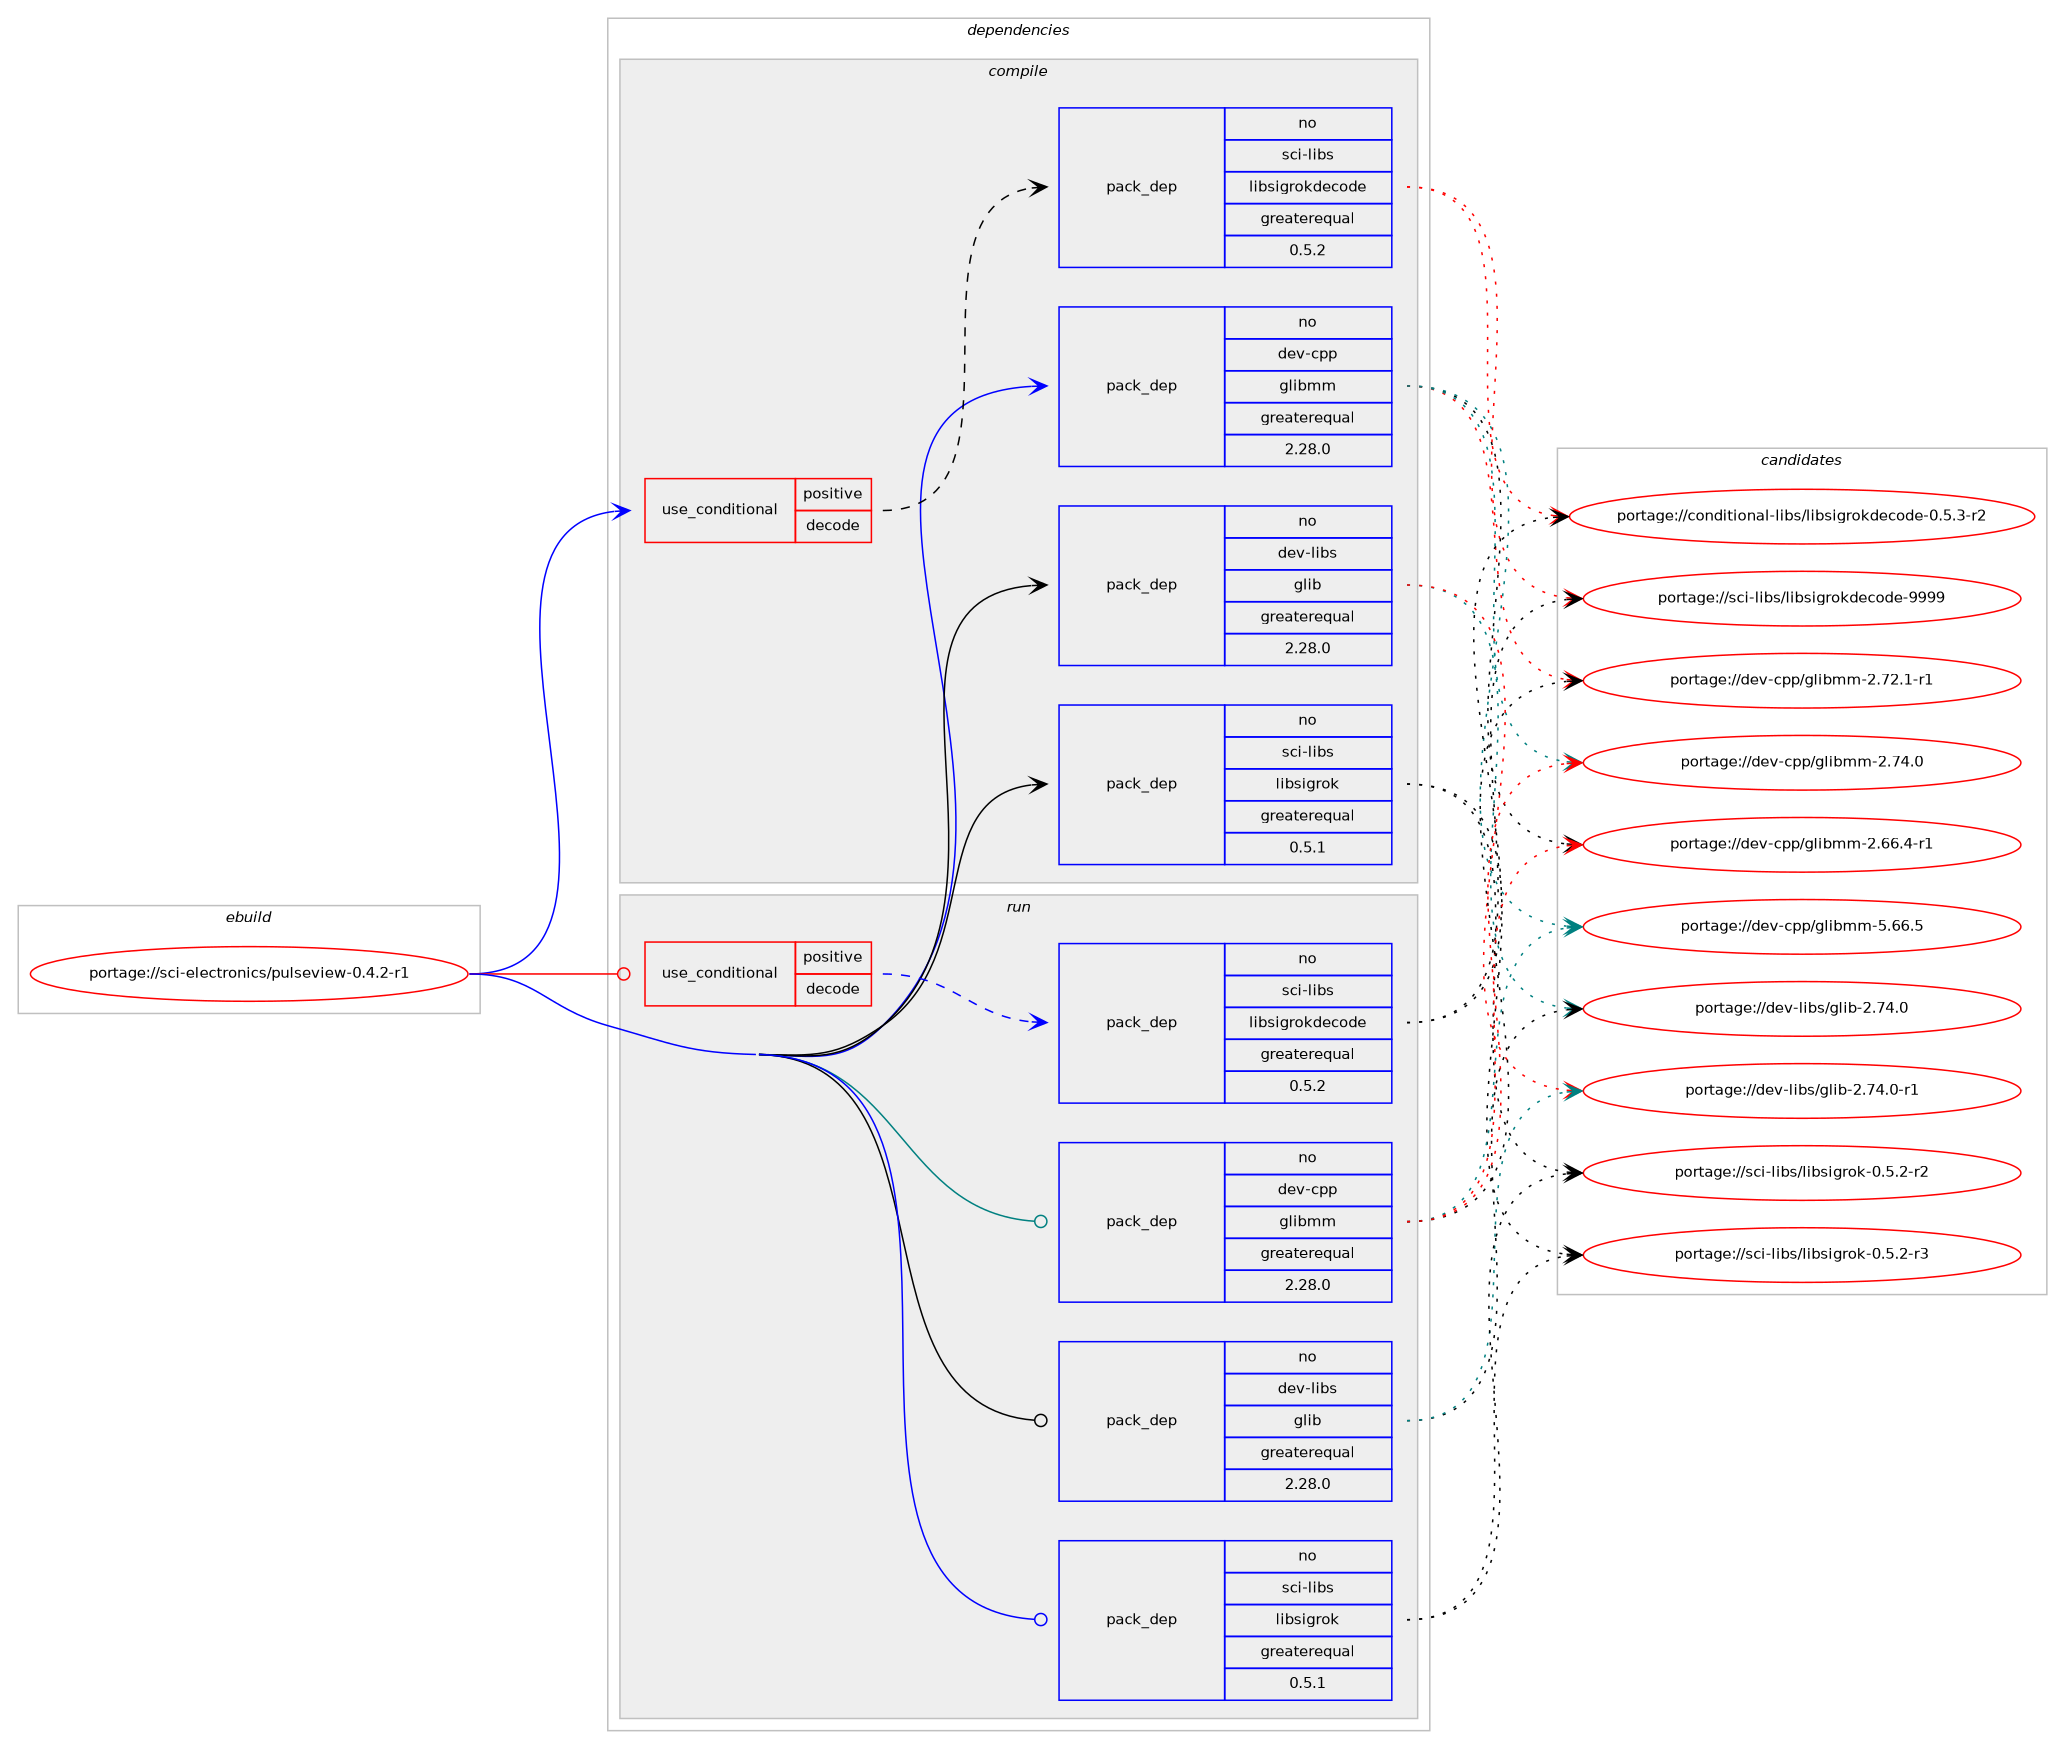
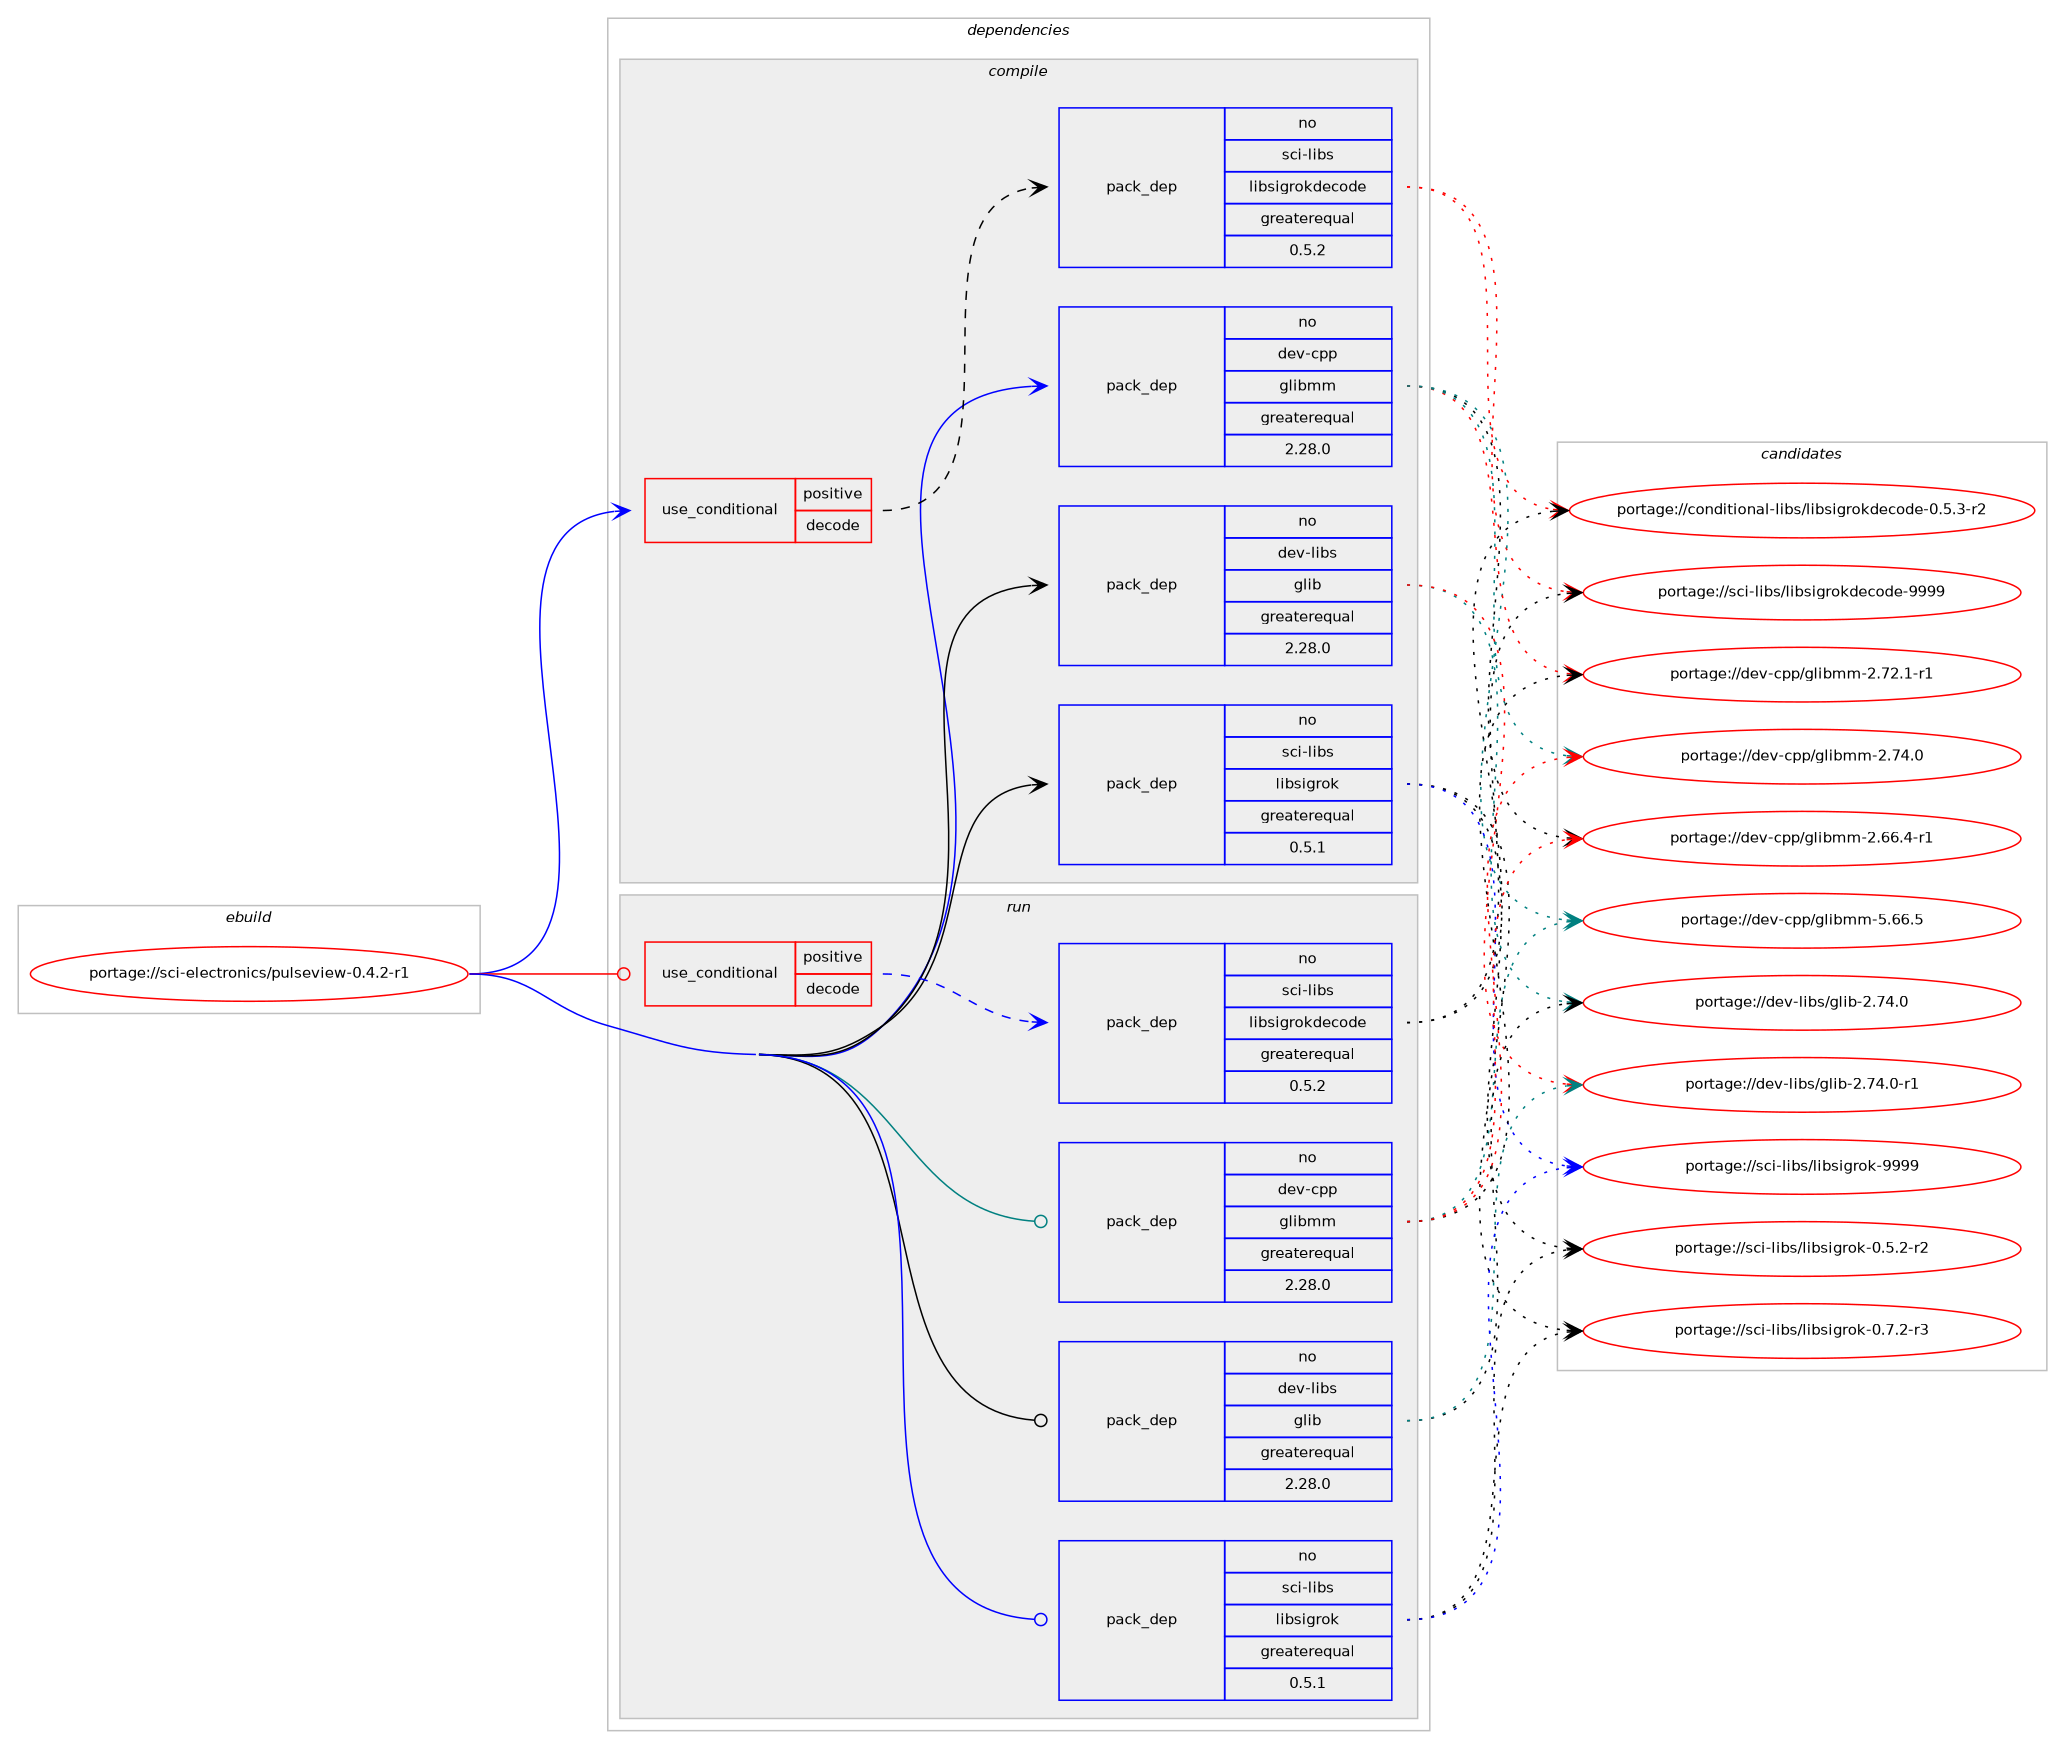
  digraph {
    compound=true
    concentrate=true
    fontname=Helvetica
    fontsize=10
    newrank=true
    rankdir=LR
    ranksep=1.5
    node [color=red fontname=Helvetica fontsize=10]
    edge [arrowhead=vee color=black headport=w style=dotted tailport=e weight=100]
    n1 [label="portage://sci-electronics/pulseview-0.4.2-r1" width=4]
    n2 [color=blue label=<<TABLE BORDER="0" CELLBORDER="1" CELLSPACING="0" CELLPADDING="4" WIDTH="220"><TR><TD ROWSPAN="6" CELLPADDING="30">pack_dep</TD></TR><TR><TD WIDTH="110">no</TD></TR><TR><TD>sci-libs</TD></TR><TR><TD>libsigrokdecode</TD></TR><TR><TD>greaterequal</TD></TR><TR><TD>0.5.2</TD></TR></TABLE>> shape=none]
    n3 [label=<<TABLE BORDER="0" CELLBORDER="1" CELLSPACING="0" CELLPADDING="4"><TR><TD ROWSPAN="3" CELLPADDING="10">use_conditional</TD></TR><TR><TD>positive</TD></TR><TR><TD>decode</TD></TR></TABLE>> shape=none]
    n4 [color=blue label=<<TABLE BORDER="0" CELLBORDER="1" CELLSPACING="0" CELLPADDING="4" WIDTH="220"><TR><TD ROWSPAN="6" CELLPADDING="30">pack_dep</TD></TR><TR><TD WIDTH="110">no</TD></TR><TR><TD>dev-cpp</TD></TR><TR><TD>glibmm</TD></TR><TR><TD>greaterequal</TD></TR><TR><TD>2.28.0</TD></TR></TABLE>> shape=none]
    n5 [color=blue label=<<TABLE BORDER="0" CELLBORDER="1" CELLSPACING="0" CELLPADDING="4" WIDTH="220"><TR><TD ROWSPAN="6" CELLPADDING="30">pack_dep</TD></TR><TR><TD WIDTH="110">no</TD></TR><TR><TD>dev-libs</TD></TR><TR><TD>glib</TD></TR><TR><TD>greaterequal</TD></TR><TR><TD>2.28.0</TD></TR></TABLE>> shape=none]
    n6 [color=blue label=<<TABLE BORDER="0" CELLBORDER="1" CELLSPACING="0" CELLPADDING="4" WIDTH="220"><TR><TD ROWSPAN="6" CELLPADDING="30">pack_dep</TD></TR><TR><TD WIDTH="110">no</TD></TR><TR><TD>sci-libs</TD></TR><TR><TD>libsigrok</TD></TR><TR><TD>greaterequal</TD></TR><TR><TD>0.5.1</TD></TR></TABLE>> shape=none]
    n7 [color=blue label=<<TABLE BORDER="0" CELLBORDER="1" CELLSPACING="0" CELLPADDING="4" WIDTH="220"><TR><TD ROWSPAN="6" CELLPADDING="30">pack_dep</TD></TR><TR><TD WIDTH="110">no</TD></TR><TR><TD>sci-libs</TD></TR><TR><TD>libsigrokdecode</TD></TR><TR><TD>greaterequal</TD></TR><TR><TD>0.5.2</TD></TR></TABLE>> shape=none]
    n8 [label=<<TABLE BORDER="0" CELLBORDER="1" CELLSPACING="0" CELLPADDING="4"><TR><TD ROWSPAN="3" CELLPADDING="10">use_conditional</TD></TR><TR><TD>positive</TD></TR><TR><TD>decode</TD></TR></TABLE>> shape=none]
    n9 [color=blue label=<<TABLE BORDER="0" CELLBORDER="1" CELLSPACING="0" CELLPADDING="4" WIDTH="220"><TR><TD ROWSPAN="6" CELLPADDING="30">pack_dep</TD></TR><TR><TD WIDTH="110">no</TD></TR><TR><TD>dev-cpp</TD></TR><TR><TD>glibmm</TD></TR><TR><TD>greaterequal</TD></TR><TR><TD>2.28.0</TD></TR></TABLE>> shape=none]
    n10 [color=blue label=<<TABLE BORDER="0" CELLBORDER="1" CELLSPACING="0" CELLPADDING="4" WIDTH="220"><TR><TD ROWSPAN="6" CELLPADDING="30">pack_dep</TD></TR><TR><TD WIDTH="110">no</TD></TR><TR><TD>dev-libs</TD></TR><TR><TD>glib</TD></TR><TR><TD>greaterequal</TD></TR><TR><TD>2.28.0</TD></TR></TABLE>> shape=none]
    n11 [color=blue label=<<TABLE BORDER="0" CELLBORDER="1" CELLSPACING="0" CELLPADDING="4" WIDTH="220"><TR><TD ROWSPAN="6" CELLPADDING="30">pack_dep</TD></TR><TR><TD WIDTH="110">no</TD></TR><TR><TD>sci-libs</TD></TR><TR><TD>libsigrok</TD></TR><TR><TD>greaterequal</TD></TR><TR><TD>0.5.1</TD></TR></TABLE>> shape=none]
    n12 [label="portage://conditional-libs/libsigrokdecode-0.5.3-r2" width=4]
    n13 [label="portage://sci-libs/libsigrokdecode-9999" width=4]
    n14 [label="portage://dev-cpp/glibmm-2.66.4-r1" width=4]
    n15 [label="portage://dev-cpp/glibmm-5.66.5" width=4]
    n16 [label="portage://dev-cpp/glibmm-2.72.1-r1" width=4]
    n17 [label="portage://dev-cpp/glibmm-2.74.0" width=4]
    n18 [label="portage://dev-libs/glib-2.74.0" width=4]
    n19 [label="portage://dev-libs/glib-2.74.0-r1" width=4]
    n20 [label="portage://sci-libs/libsigrok-0.5.2-r2" width=4]
-   n21 [label="portage://sci-libs/libsigrok-0.5.2-r3" width=4]
+   n21 [label="portage://sci-libs/libsigrok-0.7.2-r3" width=4]
+   n22 [label="portage://sci-libs/libsigrok-9999" width=4]
    subgraph cluster_1 {
      color=gray
      label=<<i>ebuild</i>>
      rank=same
      n1
    }
    subgraph cluster_2 {
      color=gray
      label=<<i>dependencies</i>>
      subgraph cluster_3 {
        color=gray
        fillcolor="#eeeeee"
        label=<<i>compile</i>>
        style=filled
        subgraph sub_4 {
          color=gray
          fillcolor="#eeeeee"
          label=<<i>compile</i>>
          style=filled
          n3
          subgraph sub_5 {
            color=gray
            fillcolor="#eeeeee"
            label=<<i>compile</i>>
            style=filled
            n2
          }
        }
        subgraph sub_6 {
          color=gray
          fillcolor="#eeeeee"
          label=<<i>compile</i>>
          style=filled
          n4
        }
        subgraph sub_7 {
          color=gray
          fillcolor="#eeeeee"
          label=<<i>compile</i>>
          style=filled
          n5
        }
        subgraph sub_8 {
          color=gray
          fillcolor="#eeeeee"
          label=<<i>compile</i>>
          style=filled
          n6
        }
      }
      subgraph cluster_9 {
        color=gray
        fillcolor="#eeeeee"
        label=<<i>compile and run</i>>
        style=filled
      }
      subgraph cluster_10 {
        color=gray
        fillcolor="#eeeeee"
        label=<<i>run</i>>
        style=filled
        subgraph sub_11 {
          color=gray
          fillcolor="#eeeeee"
          label=<<i>run</i>>
          style=filled
          n8
          subgraph sub_12 {
            color=gray
            fillcolor="#eeeeee"
            label=<<i>run</i>>
            style=filled
            n7
          }
        }
        subgraph sub_13 {
          color=gray
          fillcolor="#eeeeee"
          label=<<i>run</i>>
          style=filled
          n9
        }
        subgraph sub_14 {
          color=gray
          fillcolor="#eeeeee"
          label=<<i>run</i>>
          style=filled
          n10
        }
        subgraph sub_15 {
          color=gray
          fillcolor="#eeeeee"
          label=<<i>run</i>>
          style=filled
          n11
        }
      }
    }
    subgraph cluster_16 {
      color=gray
      label=<<i>candidates</i>>
      rank=same
      subgraph sub_17 {
        color=black
        label=<<i>candidates</i>>
        nodesep=1
        rank=same
        n12
        n13
      }
      subgraph sub_18 {
        color=black
        label=<<i>candidates</i>>
        nodesep=1
        rank=same
        n14
        n15
        n16
        n17
      }
      subgraph sub_19 {
        color=black
        label=<<i>candidates</i>>
        nodesep=1
        rank=same
        n18
        n19
      }
      subgraph sub_20 {
        color=black
        label=<<i>candidates</i>>
        nodesep=1
        rank=same
        n20
        n21
+       n22
      }
      subgraph sub_21 {
        color=black
        label=<<i>candidates</i>>
        nodesep=1
        rank=same
        n12
        n13
      }
      subgraph sub_22 {
        color=black
        label=<<i>candidates</i>>
        nodesep=1
        rank=same
        n14
        n15
        n16
        n17
      }
      subgraph sub_23 {
        color=black
        label=<<i>candidates</i>>
        nodesep=1
        rank=same
        n18
        n19
      }
      subgraph sub_24 {
        color=black
        label=<<i>candidates</i>>
        nodesep=1
        rank=same
        n20
        n21
+       n22
      }
    }
    n1 -> n3 [color=blue style=solid weight=20]
    n1 -> n4 [color=blue style=solid weight=20]
    n1 -> n5 [style=solid weight=20]
    n1 -> n6 [style=solid weight=20]
    n1 -> n8 [arrowhead=odot color=red style=solid weight=20]
    n1 -> n9 [arrowhead=odot color=teal style=solid weight=20]
    n1 -> n10 [arrowhead=odot style=solid weight=20]
    n1 -> n11 [arrowhead=odot color=blue style=solid weight=20]
    n2 -> n12 [color=red]
    n2 -> n13 [color=red]
    n3 -> n2 [style=dashed weight=20]
    n4 -> n14
    n4 -> n15 [color=teal]
    n4 -> n16 [color=red]
    n4 -> n17 [color=teal]
    n5 -> n18 [color=teal]
    n5 -> n19 [color=red]
    n6 -> n20
    n6 -> n21
+   n6 -> n22 [color=blue]
    n7 -> n12
    n7 -> n13
    n8 -> n7 [color=blue style=dashed weight=20]
    n9 -> n14 [color=red]
    n9 -> n15 [color=teal]
    n9 -> n16
    n9 -> n17 [color=red]
    n10 -> n18
    n10 -> n19 [color=teal]
    n11 -> n20
    n11 -> n21
+   n11 -> n22 [color=blue]
  }
